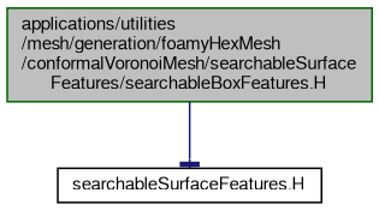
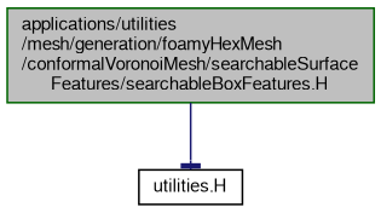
  digraph {
    node [fontname=FreeSans fontsize=10 shape=record]
    n1 [color=darkgreen fillcolor=grey75 fontcolor=black height=0.2 label="applications/utilities\l/mesh/generation/foamyHexMesh\l/conformalVoronoiMesh/searchableSurface\lFeatures/searchableBoxFeatures.H" style=filled width=0.4]
-   n2 [color=black height=0.2 label="searchableSurfaceFeatures.H" width=0.4]
+   n2 [color=black height=0.2 label="utilities.H" width=0.4]
    n1 -> n2 [color=midnightblue fontname=FreeSans fontsize=10 labelfontname=FreeSans labelfontsize=10 style=solid arrowhead=tee]
  }
